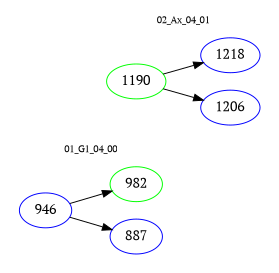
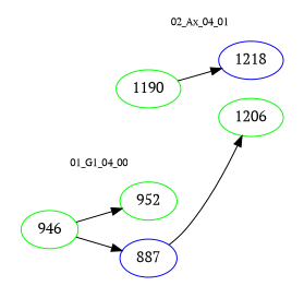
  digraph {
    fontname="PT Serif"
    rankdir=LR
    node [color=green fontname="PT Serif"]
    edge [color=black fontname="PT Serif"]
    n1 [label=1190]
    n2 [color=blue label=1218]
-   n3 [color=blue label=1206]
-   n4 [color=blue label=946]
+   n3 [label=1206]
+   n4 [label=946]
    n5 [color=blue label=887]
-   n6 [label=982]
+   n6 [label=952]
    subgraph cluster_1 {
      color=white
      fontsize=10
      label="02_Ax_04_01"
      n1
      n2
      n3
    }
    subgraph cluster_2 {
      color=white
      fontsize=10
      label="01_G1_04_00"
      n4
      n5
      n6
    }
    n1 -> n2
-   n1 -> n3
+   n5 -> n3
    n4 -> n5
    n4 -> n6
  }
